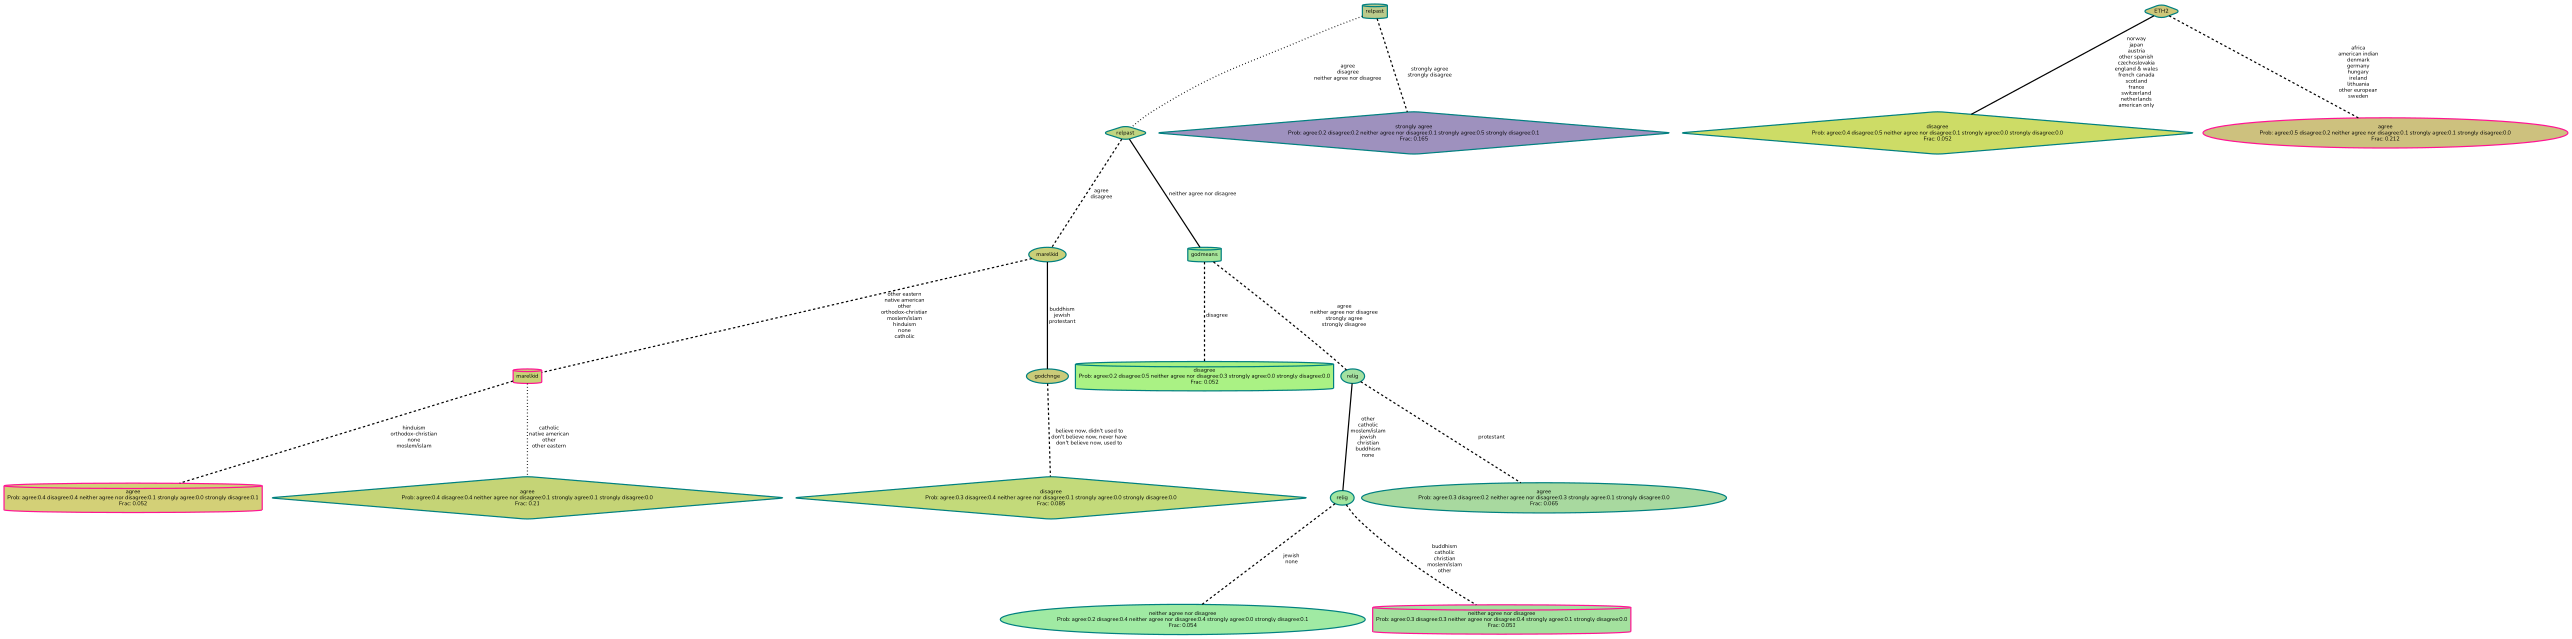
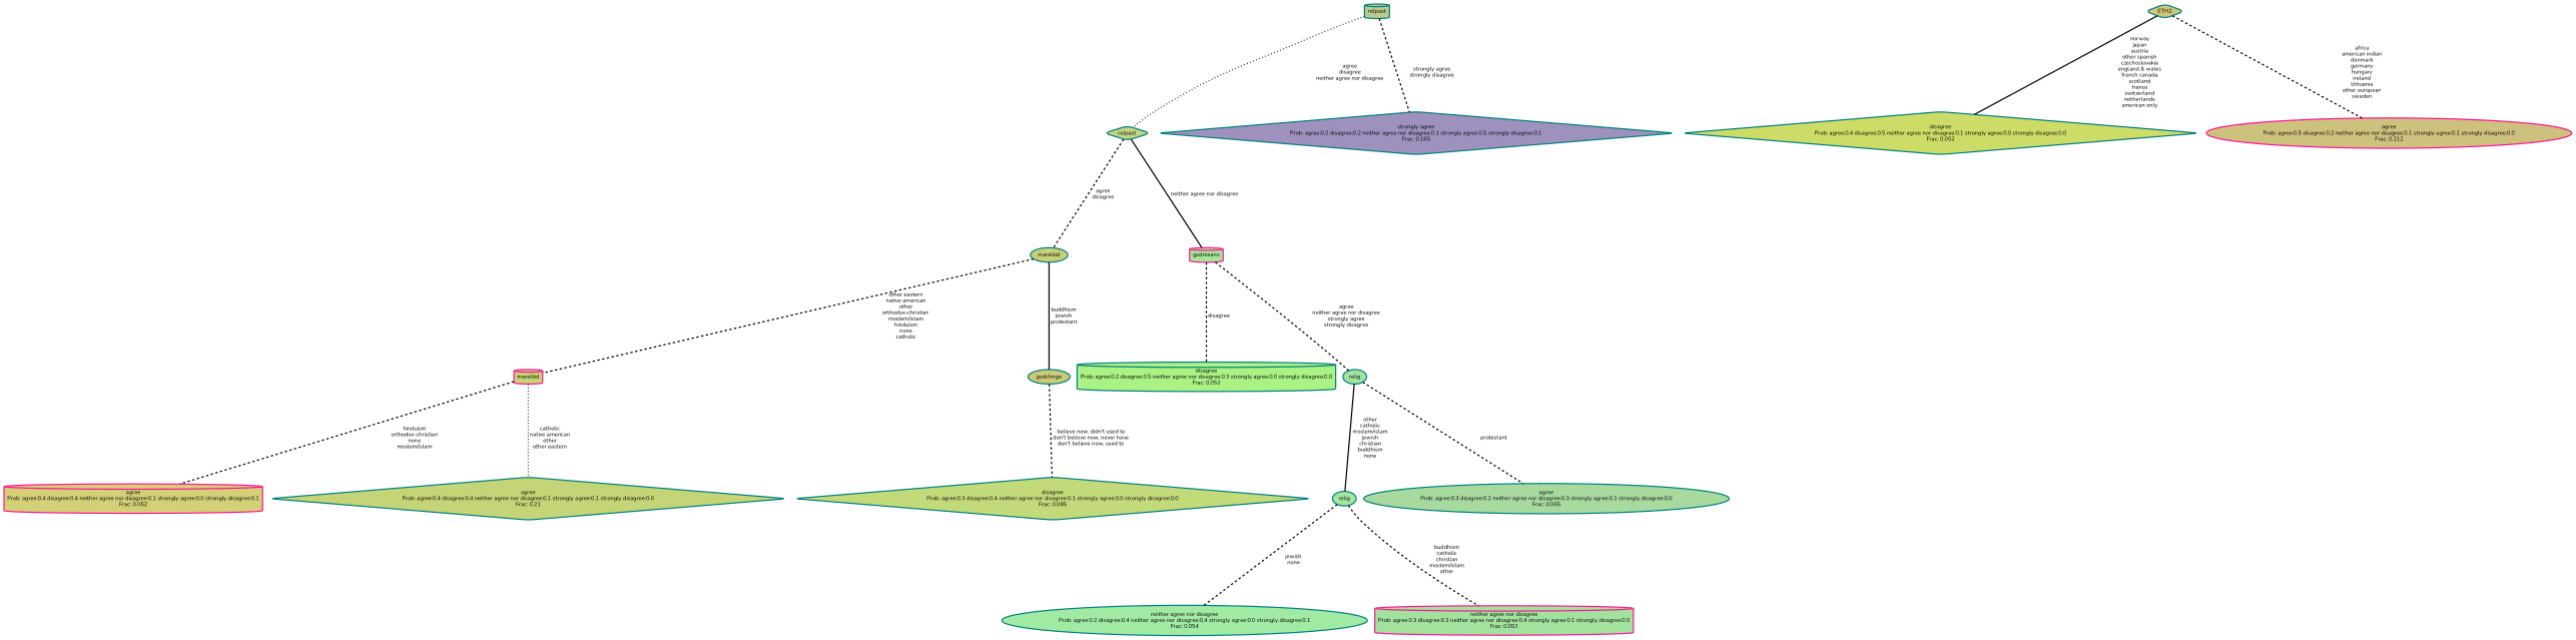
  graph {
    fontname=Nunito
    ranksep="0 equally"
    splines=straight
    node [color=teal fontcolor=black fontname=Nunito penwidth=3 shape=ellipse style="filled, rounded"]
    edge [color=black fontname=Nunito penwidth=3 style=dashed]
    n1 [color=deeppink fillcolor="#d3d077" label="agree\nProb: agree:0.4 disagree:0.4 neither agree nor disagree:0.1 strongly agree:0.0 strongly disagree:0.1\nFrac: 0.052" shape=cylinder]
    n2 [color=deeppink fillcolor="#c8d376" label=marelkid shape=cylinder]
    n3 [fillcolor="#c5d476" label="agree\nProb: agree:0.4 disagree:0.4 neither agree nor disagree:0.1 strongly agree:0.1 strongly disagree:0.0\nFrac: 0.21" shape=diamond]
    n4 [fillcolor="#c9cf78" label=marelkid]
    n5 [fillcolor="#cacb79" label=godchnge]
    n6 [fillcolor="#c3da7a" label="disagree\nProb: agree:0.3 disagree:0.4 neither agree nor disagree:0.1 strongly agree:0.0 strongly disagree:0.0\nFrac: 0.085" shape=diamond]
    n7 [fillcolor="#cddc66" label="disagree\nProb: agree:0.4 disagree:0.5 neither agree nor disagree:0.1 strongly agree:0.0 strongly disagree:0.0\nFrac: 0.052" shape=diamond]
    n8 [fillcolor="#cdc779" label=ETH2 shape=diamond]
    n9 [color=deeppink fillcolor="#cdc17e" label="agree\nProb: agree:0.5 disagree:0.2 neither agree nor disagree:0.1 strongly agree:0.1 strongly disagree:0.0\nFrac: 0.212"]
    n10 [fillcolor="#c0d581" label=relpast shape=diamond]
-   n11 [fillcolor="#a5e599" label=godmeans shape=cylinder]
+   n11 [color=deeppink fillcolor="#a5e599" label=godmeans shape=cylinder]
    n12 [fillcolor="#aaf284" label="disagree\nProb: agree:0.2 disagree:0.5 neither agree nor disagree:0.3 strongly agree:0.0 strongly disagree:0.0\nFrac: 0.052" shape=cylinder]
    n13 [fillcolor="#a4e1a0" label=relig]
    n14 [fillcolor="#a2e6a0" label=relig]
    n15 [fillcolor="#a8d99f" label="agree\nProb: agree:0.3 disagree:0.2 neither agree nor disagree:0.3 strongly agree:0.1 strongly disagree:0.0\nFrac: 0.065"]
    n16 [fillcolor="#a0eaa3" label="neither agree nor disagree\nProb: agree:0.2 disagree:0.4 neither agree nor disagree:0.4 strongly agree:0.0 strongly disagree:0.1\nFrac: 0.054"]
    n17 [color=deeppink fillcolor="#a3e19e" label="neither agree nor disagree\nProb: agree:0.3 disagree:0.3 neither agree nor disagree:0.4 strongly agree:0.1 strongly disagree:0.0\nFrac: 0.053" shape=cylinder]
    n18 [fillcolor="#baca8b" label=relpast shape=cylinder]
    n19 [fillcolor="#9e91be" label="strongly agree\nProb: agree:0.2 disagree:0.2 neither agree nor disagree:0.1 strongly agree:0.5 strongly disagree:0.1\nFrac: 0.165" shape=diamond]
    subgraph sub_1 {
      rank=same
    }
    n2 -- n1 [label=" hinduism\n orthodox-christian\n none\n moslem/islam"]
    n2 -- n3 [label=" catholic\n native american\n other\n other eastern" style=dotted]
    n4 -- n2 [label=" other eastern\n native american\n other\n orthodox-christian\n moslem/islam\n hinduism\n none\n catholic"]
    n4 -- n5 [label=" buddhism\n jewish\n protestant" style=bold]
    n5 -- n6 [label=" believe now, didn't used to\n don't believe now, never have\n don't believe now, used to"]
    n8 -- n7 [label=" norway\n japan\n austria\n other spanish\n czechoslovakia\n england & wales\n french canada\n scotland\n france\n switzerland\n netherlands\n american only" style=bold]
    n8 -- n9 [label=" africa\n american indian\n denmark\n germany\n hungary\n ireland\n lithuania\n other european\n sweden"]
    n10 -- n4 [label=" agree\n disagree"]
    n10 -- n11 [label=" neither agree nor disagree" style=bold]
    n11 -- n12 [label=" disagree"]
    n11 -- n13 [label=" agree\n neither agree nor disagree\n strongly agree\n strongly disagree"]
    n13 -- n14 [label=" other\n catholic\n moslem/islam\n jewish\n christian\n buddhism\n none" style=bold]
    n13 -- n15 [label=" protestant"]
    n14 -- n16 [label=" jewish\n none"]
    n14 -- n17 [label=" buddhism\n catholic\n christian\n moslem/islam\n other"]
    n18 -- n10 [label=" agree\n disagree\n neither agree nor disagree" style=dotted]
    n18 -- n19 [label=" strongly agree\n strongly disagree"]
  }
